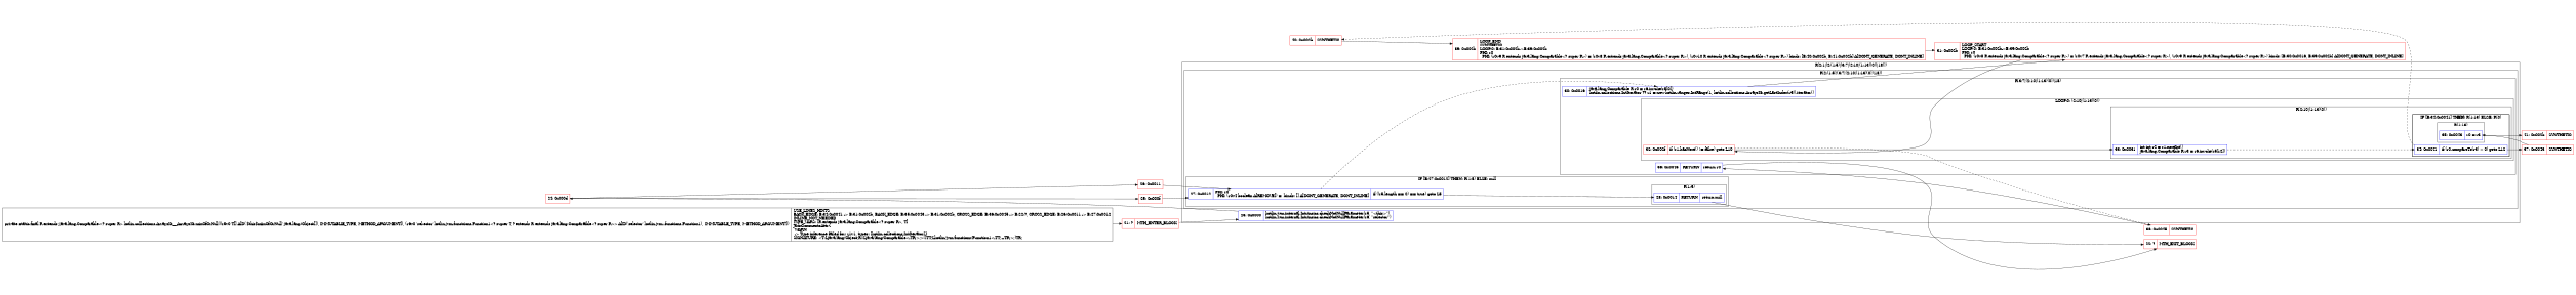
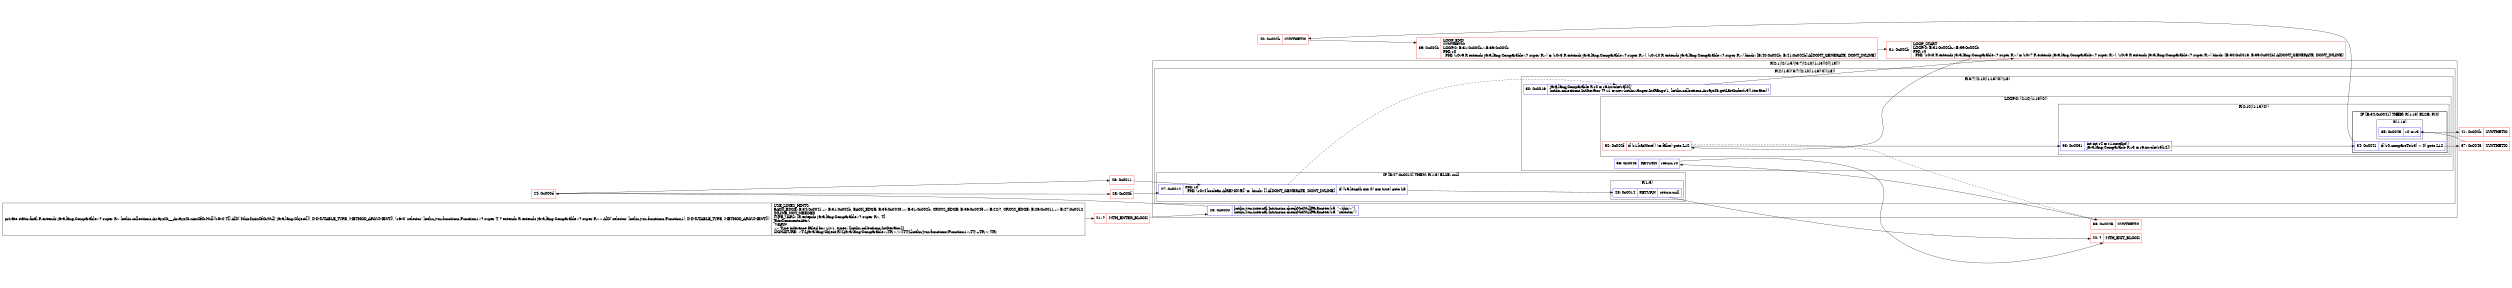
  digraph {
    rankdir=LR
    node [color=red shape=record]
    n1 [color=blue label="{28\:\ 0x0014|RETURN\l|return null\l}"]
    n2 [color=blue label="{27\:\ 0x0012|PHI: r0 \l  PHI: (r0v4 boolean A[REMOVE]) =  binds: [] A[DONT_GENERATE, DONT_INLINE]\l|if ((r5.length == 0) == true) goto L5\l}"]
    n3 [color=blue label="{35\:\ 0x0043|r0 = r3\l}"]
    n4 [color=blue label="{34\:\ 0x0041|if (r0.compareTo(r3) \> 0) goto L12\l}"]
    n5 [color=blue label="{33\:\ 0x0031|int int r2 = r1.nextInt()\ljava.lang.Comparable R r3 = r6.invoke(r5[r2])\l}"]
    n6 [label="{32\:\ 0x002f|if (r1.hasNext() != false) goto L10\l}"]
    n7 [color=blue label="{30\:\ 0x0016|java.lang.Comparable R r0 = r6.invoke(r5[0])\lkotlin.collections.IntIterator ?? r1 = new kotlin.ranges.IntRange(1, kotlin.collections.ArraysKt.getLastIndex(r5)).iterator()\l}"]
    n8 [color=blue label="{36\:\ 0x0045|RETURN\l|return r0\l}"]
    n9 [color=blue label="{23\:\ 0x0000|kotlin.jvm.internal.Intrinsics.checkNotNullParameter(r5, \"\<this\>\")\lkotlin.jvm.internal.Intrinsics.checkNotNullParameter(r6, \"selector\")\l}"]
    n10 [label="{22\:\ ?|MTH_EXIT_BLOCK\l}"]
    n11 [label="{41\:\ 0x002b|SYNTHETIC\l}"]
    n12 [label="{37\:\ 0x0043|SYNTHETIC\l}"]
    n13 [label="{40\:\ 0x002b|SYNTHETIC\l}"]
    n14 [label="{38\:\ 0x0045|SYNTHETIC\l}"]
    n15 [label="{31\:\ 0x002b|LOOP_START\lLOOP:0: B:31:0x002b\-\>B:39:0x002b\lPHI: r0 \l  PHI: (r0v8 R extends java.lang.Comparable\<? super R\>) = (r0v7 R extends java.lang.Comparable\<? super R\>), (r0v9 R extends java.lang.Comparable\<? super R\>) binds: [B:30:0x0016, B:39:0x002b] A[DONT_GENERATE, DONT_INLINE]\l}"]
    n16 [label="{24\:\ 0x000d}"]
    n17 [label="{25\:\ 0x000f}"]
    n18 [label="{26\:\ 0x0011}"]
    n19 [label="{39\:\ 0x002b|LOOP_END\lSYNTHETIC\lLOOP:0: B:31:0x002b\-\>B:39:0x002b\lPHI: r0 \l  PHI: (r0v9 R extends java.lang.Comparable\<? super R\>) = (r0v8 R extends java.lang.Comparable\<? super R\>), (r0v10 R extends java.lang.Comparable\<? super R\>) binds: [B:40:0x002b, B:41:0x002b] A[DONT_GENERATE, DONT_INLINE]\l}"]
    n20 [label="{21\:\ ?|MTH_ENTER_BLOCK\l}"]
    n21 [label="{private static final R extends java.lang.Comparable\<? super R\> kotlin.collections.ArraysKt___ArraysKt.minOfOrNull((r5v0 T[] A[D('$this$minOfOrNull' java.lang.Object[]), IMMUTABLE_TYPE, METHOD_ARGUMENT]), (r6v0 'selector' kotlin.jvm.functions.Function1\<? super T, ? extends R extends java.lang.Comparable\<? super R\>\> A[D('selector' kotlin.jvm.functions.Function1), IMMUTABLE_TYPE, METHOD_ARGUMENT]))  | USE_LINES_HINTS\lBACK_EDGE: B:34:0x0041 \-\> B:31:0x002b, BACK_EDGE: B:35:0x0043 \-\> B:31:0x002b, CROSS_EDGE: B:36:0x0045 \-\> B:22:?, CROSS_EDGE: B:26:0x0011 \-\> B:27:0x0012\lINLINE_NOT_NEEDED\lTYPE_VARS: [R extends java.lang.Comparable\<? super R\>, T]\lJadxCommentsAttr\{\l WARN: \l \-\> Type inference failed for: r1v1, types: [kotlin.collections.IntIterator]\}\lSIGNATURE: \<T:Ljava\/lang\/Object;R::Ljava\/lang\/Comparable\<\-TR;\>;\>([TT;Lkotlin\/jvm\/functions\/Function1\<\-TT;+TR;\>;)TR;\l}" color=""]
    subgraph cluster_1 {
      label="R(2:1|(2:(1:5)|(3:7|(2:10|(1:13)(0))|18)))"
      n9
      subgraph cluster_2 {
        label="R(2:(1:5)|(3:7|(2:10|(1:13)(0))|18))"
        subgraph cluster_3 {
          label="IF [B:27:0x0012] THEN: R(1:5) ELSE: null"
          n2
          subgraph cluster_4 {
            label="R(1:5)"
            n1
          }
        }
        subgraph cluster_5 {
          label="R(3:7|(2:10|(1:13)(0))|18)"
          n7
          n8
          subgraph cluster_6 {
            label="LOOP:0: (2:10|(1:13)(0))"
            n6
            subgraph cluster_7 {
              label="R(2:10|(1:13)(0))"
              n5
              subgraph cluster_8 {
                label="IF [B:34:0x0041] THEN: R(1:13) ELSE: R(0)"
                n4
                subgraph cluster_9 {
                  label="R(1:13)"
                  n3
                }
                subgraph cluster_10 {
                  label="R(0)"
                }
              }
            }
          }
        }
      }
    }
    n1 -> n10
    n2 -> n1
    n2 -> n7 [style=dashed]
    n3 -> n11
    n4 -> n12
-   n4 -> n13 [style=dashed]
-   n5 -> n4 [style=dashed]
+   n4 -> n13 [style=solid]
+   n5 -> n4
    n6 -> n5
    n6 -> n14 [style=dashed]
    n7 -> n15
    n8 -> n10
    n9 -> n16
    n12 -> n3
    n13 -> n19
    n14 -> n8
    n15 -> n6
    n16 -> n17
    n16 -> n18
    n17 -> n2
    n18 -> n2
    n19 -> n15
    n20 -> n9
    n21 -> n20
  }
